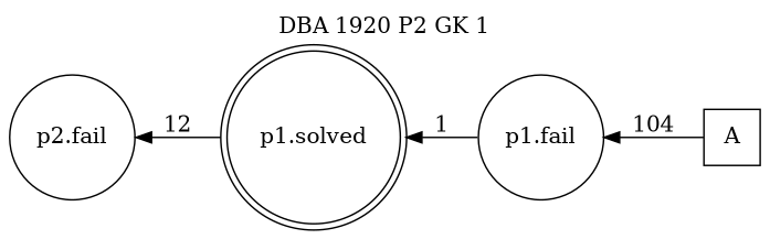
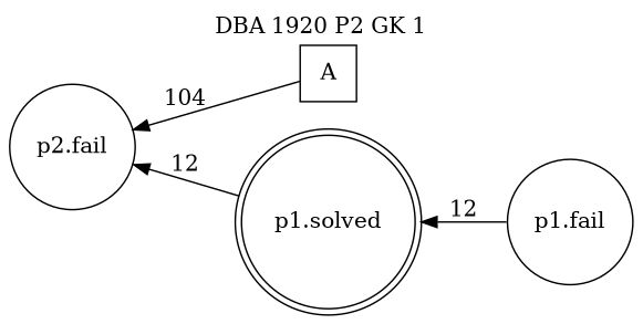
  digraph {
    label=" DBA 1920 P2 GK 1 "
    labelloc=tl
    rankdir=RL
    node [shape=circle]
    n1 [label=A shape=square]
    n2 [label="p1.fail"]
    n3 [label="p1.solved" shape=doublecircle]
    n4 [label="p2.fail"]
-   n1 -> n2 [label=104]
-   n2 -> n3 [label=1]
+   n1 -> n4 [label=104]
+   n2 -> n3 [label=12]
    n3 -> n4 [label=12]
  }
